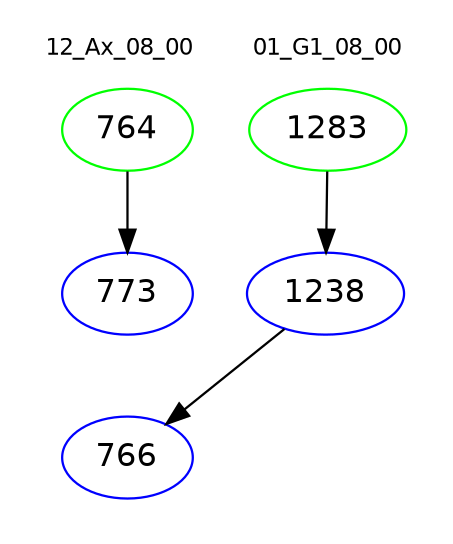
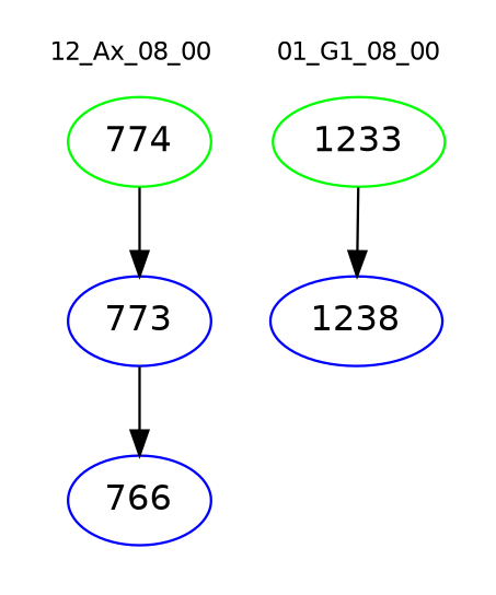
  digraph {
    fontname="DejaVu Sans"
    node [color=blue fontname="DejaVu Sans"]
    edge [color=black fontname="DejaVu Sans"]
-   n1 [color=green label=764]
+   n1 [color=green label=774]
    n2 [label=773]
    n3 [label=766]
-   n4 [color=green label=1283]
+   n4 [color=green label=1233]
    n5 [label=1238]
    subgraph cluster_1 {
      color=white
      fontsize=10
      label="12_Ax_08_00"
      n1
      n2
      n3
    }
    subgraph cluster_2 {
      color=white
      fontsize=10
      label="01_G1_08_00"
      n4
      n5
    }
    n1 -> n2
-   n5 -> n3
+   n2 -> n3
    n4 -> n5
  }
